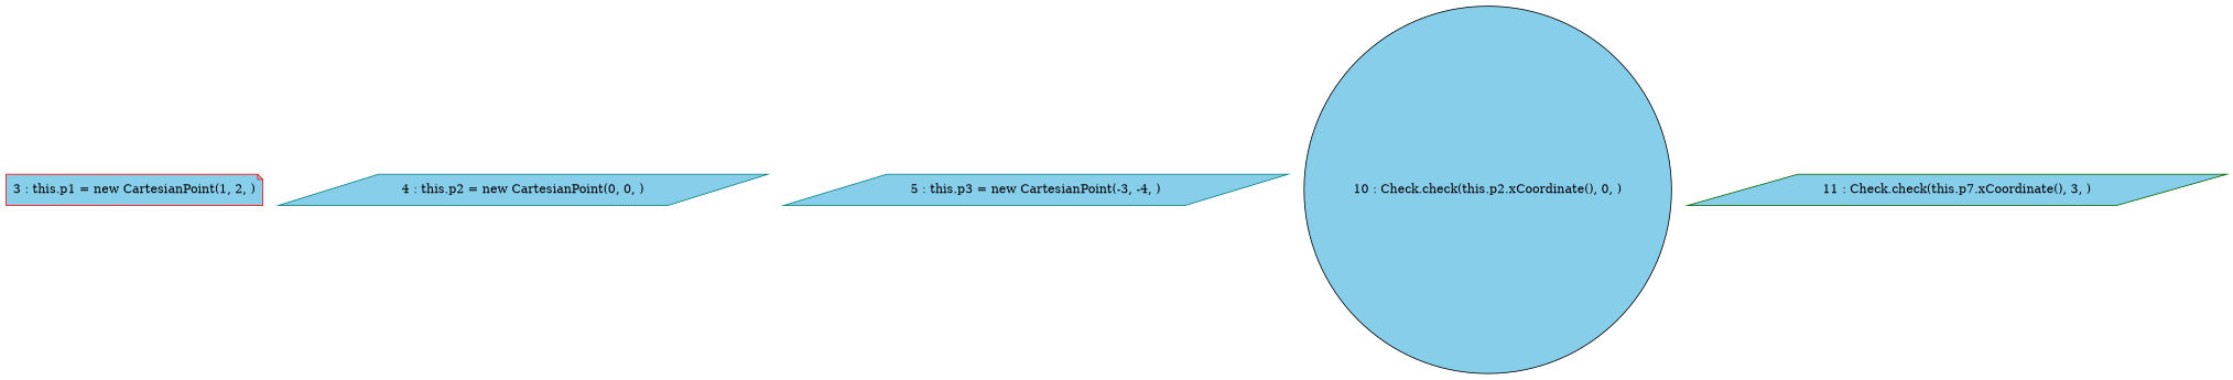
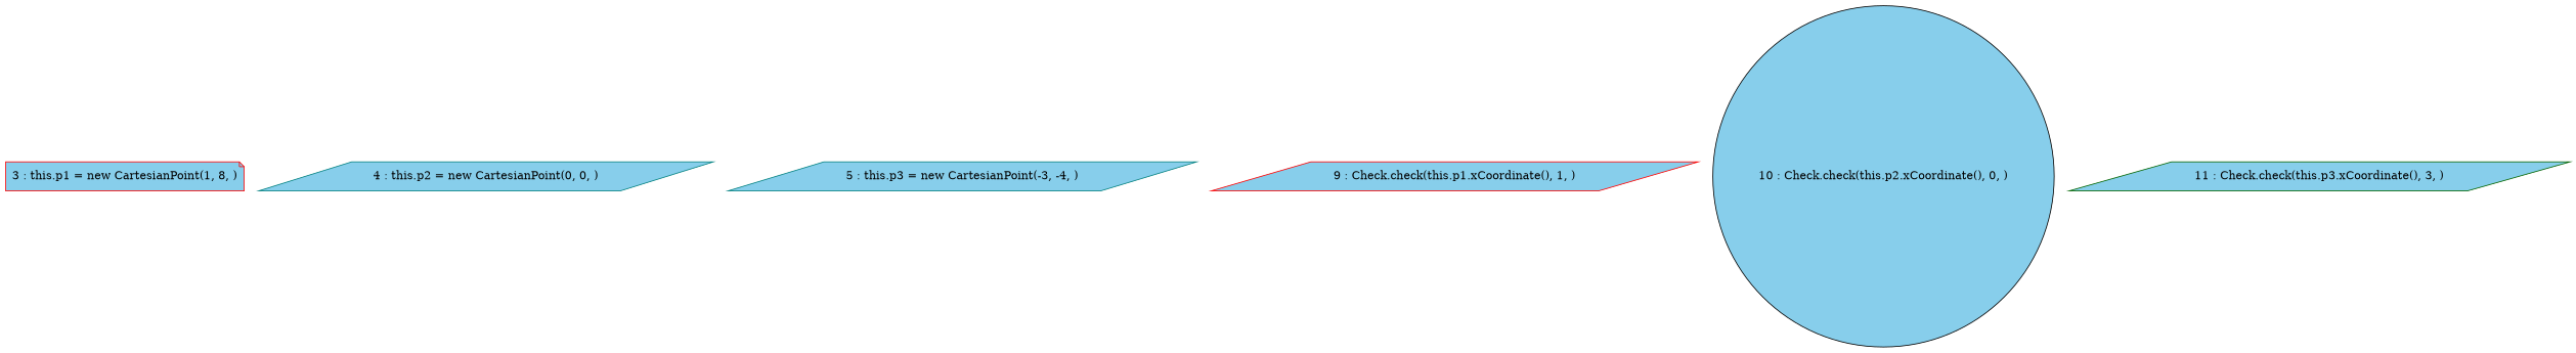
  digraph {
    node [style=filled fillcolor=skyblue color=red shape=parallelogram]
-   "3 : this.p1 = new CartesianPoint(1, 2, )" [shape=note]
+   "3 : this.p1 = new CartesianPoint(1, 2, )" [shape=note label="3 : this.p1 = new CartesianPoint(1, 8, )"]
    "4 : this.p2 = new CartesianPoint(0, 0, )" [color=teal]
    "5 : this.p3 = new CartesianPoint(-3, -4, )" [color=teal]
+   "9 : Check.check(this.p1.xCoordinate(), 1, )"
    "10 : Check.check(this.p2.xCoordinate(), 0, )" [color=black shape=circle]
-   "11 : Check.check(this.p3.xCoordinate(), 3, )" [color=darkgreen label="11 : Check.check(this.p7.xCoordinate(), 3, )"]
+   "11 : Check.check(this.p3.xCoordinate(), 3, )" [color=darkgreen]
  }
